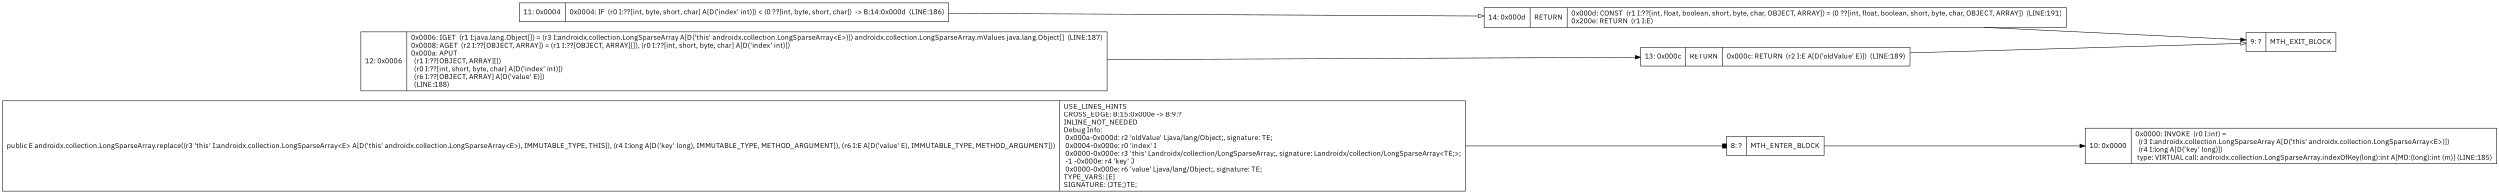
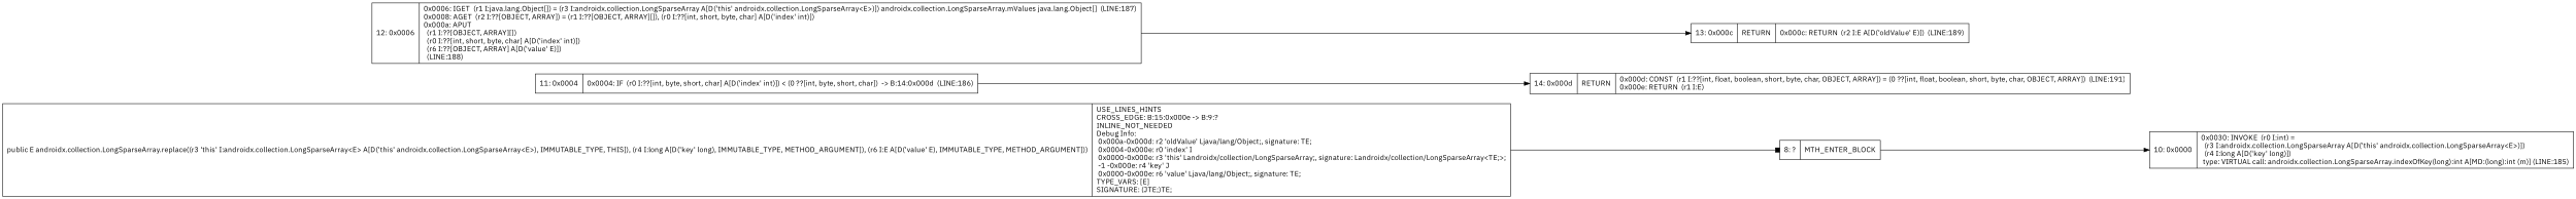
  digraph {
    fontname="IBM Plex Sans"
    rankdir=LR
    node [fontname="IBM Plex Sans" shape=record]
    edge [arrowhead=normal fontname="IBM Plex Sans"]
    n1 [label="{8\:\ ?|MTH_ENTER_BLOCK\l}"]
-   n2 [label="{10\:\ 0x0000|0x0000: INVOKE  (r0 I:int) = \l  (r3 I:androidx.collection.LongSparseArray A[D('this' androidx.collection.LongSparseArray\<E\>)])\l  (r4 I:long A[D('key' long)])\l type: VIRTUAL call: androidx.collection.LongSparseArray.indexOfKey(long):int A[MD:(long):int (m)] (LINE:185)\l}"]
+   n2 [label="{10\:\ 0x0000|0x0030: INVOKE  (r0 I:int) = \l  (r3 I:androidx.collection.LongSparseArray A[D('this' androidx.collection.LongSparseArray\<E\>)])\l  (r4 I:long A[D('key' long)])\l type: VIRTUAL call: androidx.collection.LongSparseArray.indexOfKey(long):int A[MD:(long):int (m)] (LINE:185)\l}"]
    n3 [label="{11\:\ 0x0004|0x0004: IF  (r0 I:??[int, byte, short, char] A[D('index' int)]) \< (0 ??[int, byte, short, char])  \-\> B:14:0x000d  (LINE:186)\l}"]
-   n4 [label="{14\:\ 0x000d|RETURN\l|0x000d: CONST  (r1 I:??[int, float, boolean, short, byte, char, OBJECT, ARRAY]) = (0 ??[int, float, boolean, short, byte, char, OBJECT, ARRAY])  (LINE:191)\l0x200e: RETURN  (r1 I:E) \l}"]
+   n4 [label="{14\:\ 0x000d|RETURN\l|0x000d: CONST  (r1 I:??[int, float, boolean, short, byte, char, OBJECT, ARRAY]) = (0 ??[int, float, boolean, short, byte, char, OBJECT, ARRAY])  (LINE:191)\l0x000e: RETURN  (r1 I:E) \l}"]
    n5 [label="{12\:\ 0x0006|0x0006: IGET  (r1 I:java.lang.Object[]) = (r3 I:androidx.collection.LongSparseArray A[D('this' androidx.collection.LongSparseArray\<E\>)]) androidx.collection.LongSparseArray.mValues java.lang.Object[]  (LINE:187)\l0x0008: AGET  (r2 I:??[OBJECT, ARRAY]) = (r1 I:??[OBJECT, ARRAY][]), (r0 I:??[int, short, byte, char] A[D('index' int)]) \l0x000a: APUT  \l  (r1 I:??[OBJECT, ARRAY][])\l  (r0 I:??[int, short, byte, char] A[D('index' int)])\l  (r6 I:??[OBJECT, ARRAY] A[D('value' E)])\l  (LINE:188)\l}"]
    n6 [label="{13\:\ 0x000c|RETURN\l|0x000c: RETURN  (r2 I:E A[D('oldValue' E)])  (LINE:189)\l}"]
-   n7 [label="{9\:\ ?|MTH_EXIT_BLOCK\l}"]
    n8 [label="{public E androidx.collection.LongSparseArray.replace((r3 'this' I:androidx.collection.LongSparseArray\<E\> A[D('this' androidx.collection.LongSparseArray\<E\>), IMMUTABLE_TYPE, THIS]), (r4 I:long A[D('key' long), IMMUTABLE_TYPE, METHOD_ARGUMENT]), (r6 I:E A[D('value' E), IMMUTABLE_TYPE, METHOD_ARGUMENT]))  | USE_LINES_HINTS\lCROSS_EDGE: B:15:0x000e \-\> B:9:?\lINLINE_NOT_NEEDED\lDebug Info:\l  0x000a\-0x000d: r2 'oldValue' Ljava\/lang\/Object;, signature: TE;\l  0x0004\-0x000e: r0 'index' I\l  0x0000\-0x000e: r3 'this' Landroidx\/collection\/LongSparseArray;, signature: Landroidx\/collection\/LongSparseArray\<TE;\>;\l  \-1 \-0x000e: r4 'key' J\l  0x0000\-0x000e: r6 'value' Ljava\/lang\/Object;, signature: TE;\lTYPE_VARS: [E]\lSIGNATURE: (JTE;)TE;\l}"]
    n1 -> n2
-   n3 -> n4 [arrowhead=onormal]
-   n4 -> n7
+   n3 -> n4
    n5 -> n6
-   n6 -> n7 [arrowhead=onormal]
    n8 -> n1 [arrowhead=box]
  }
